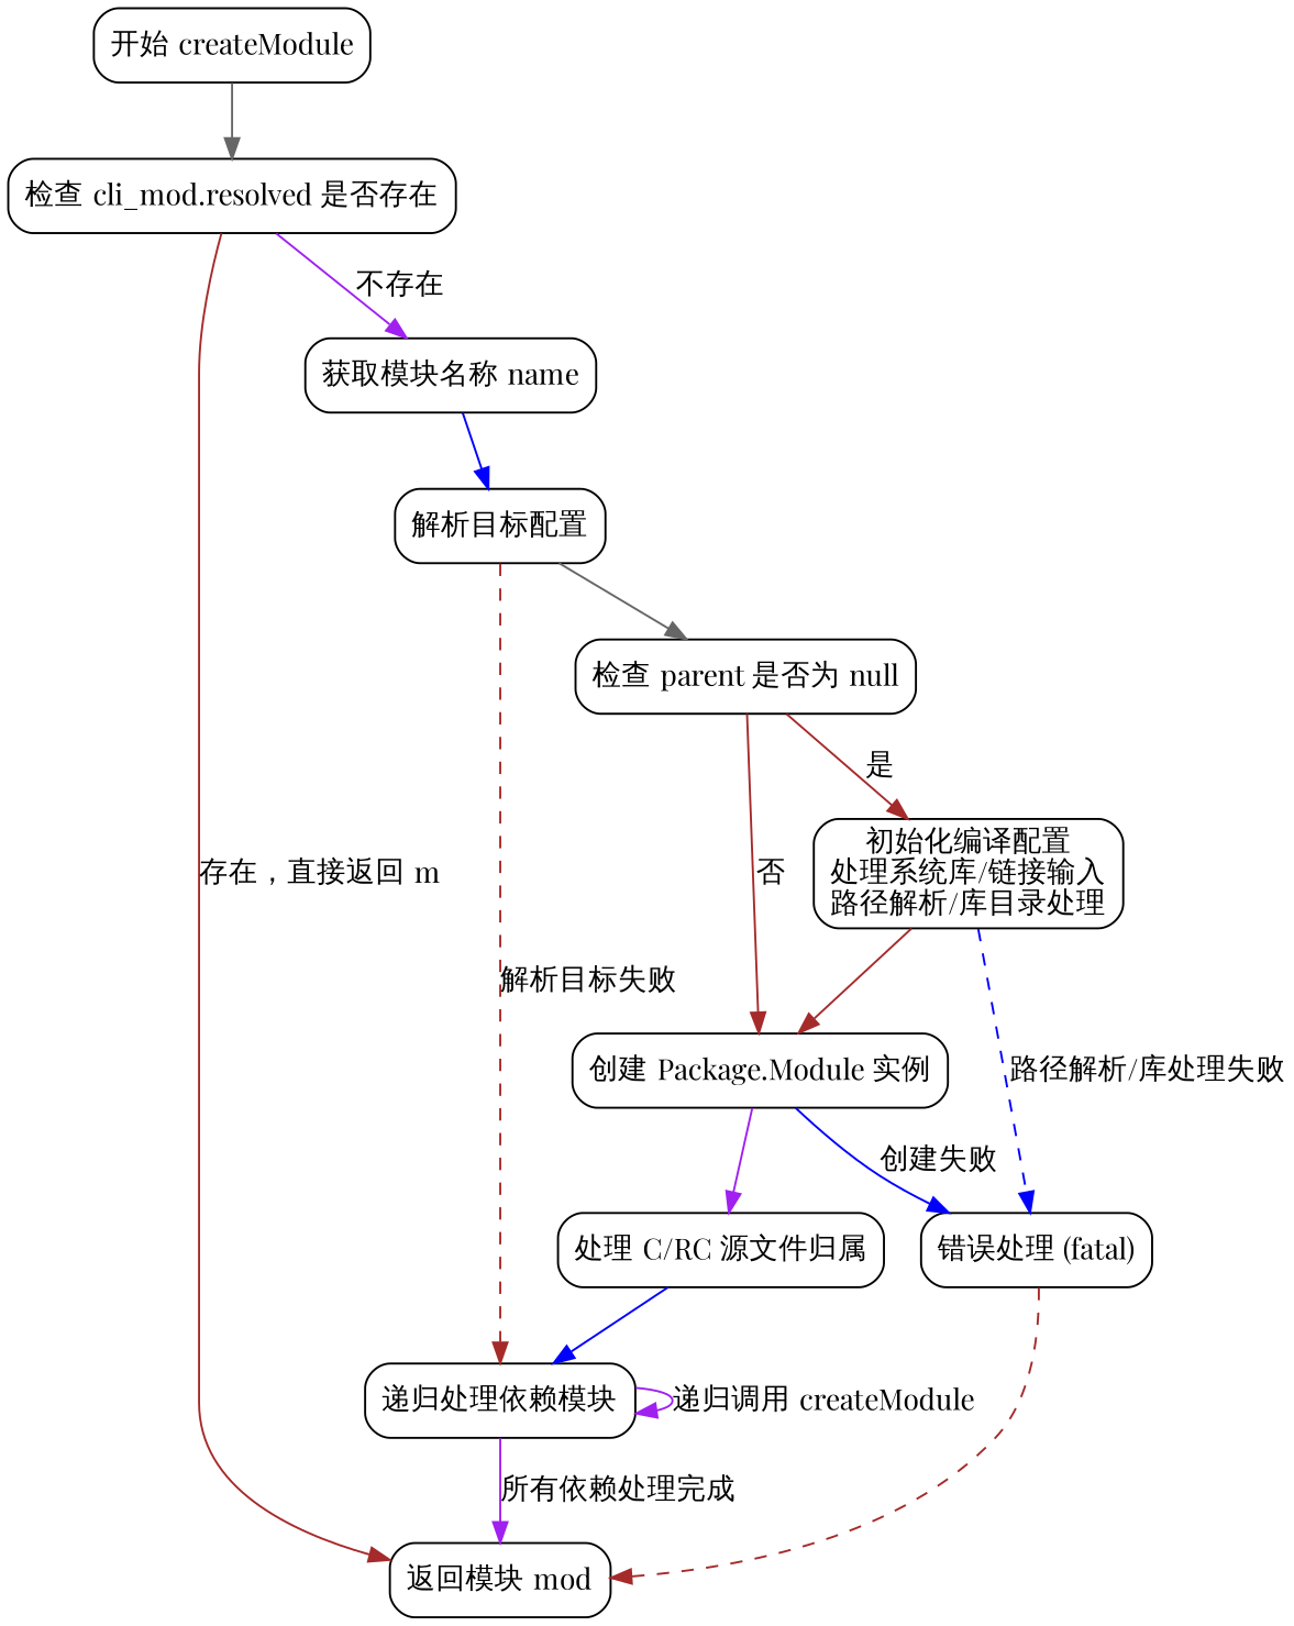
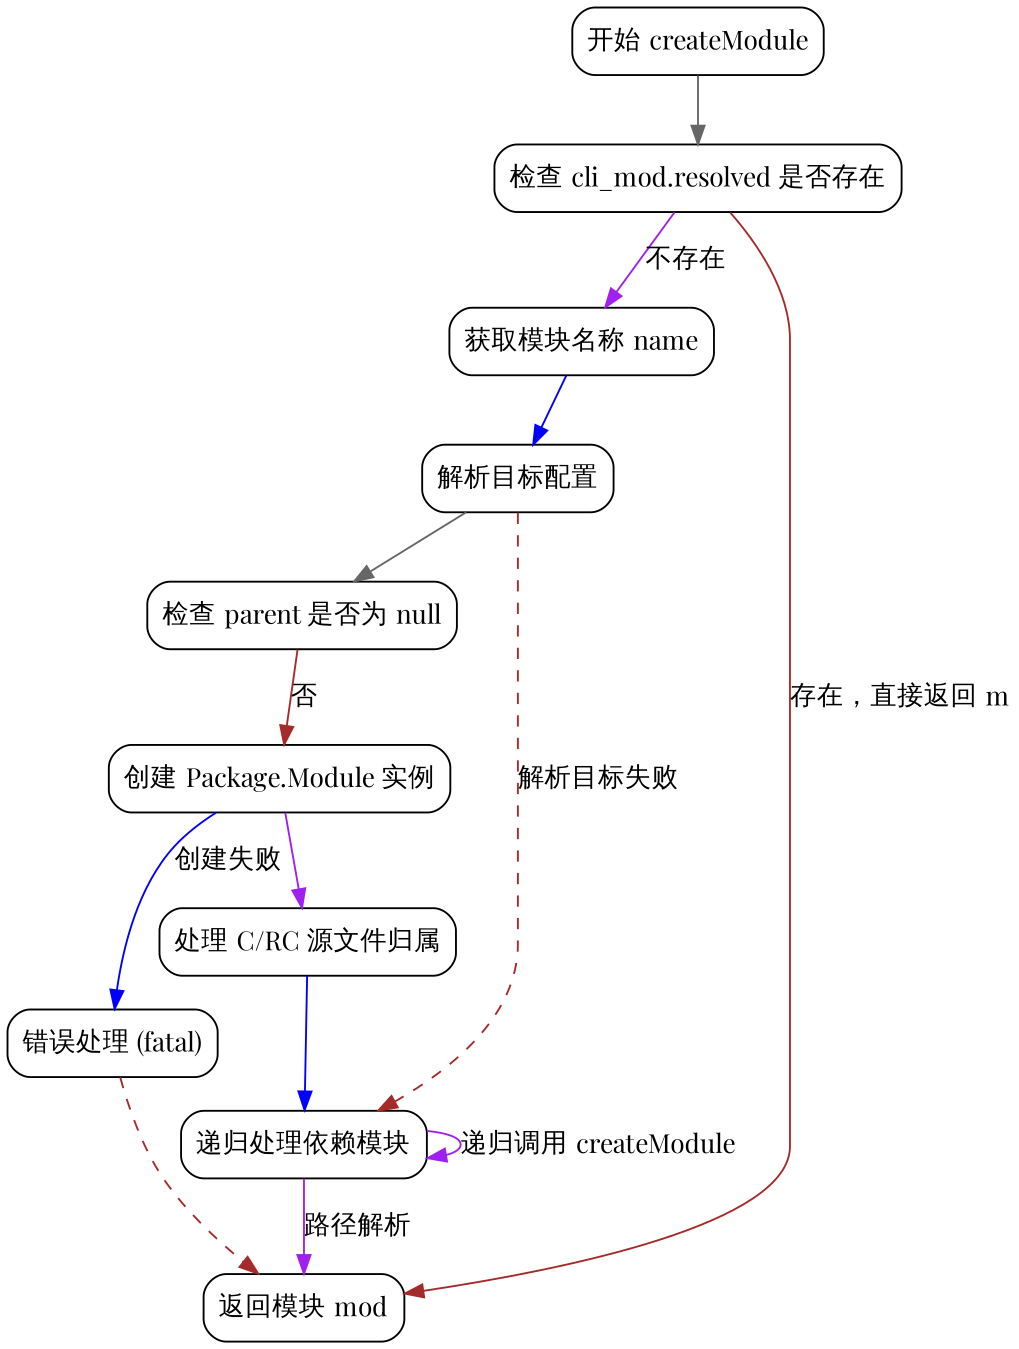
  digraph {
    fontname="Playfair Display"
    node [fontname="Playfair Display" shape=rectangle style=rounded]
    edge [color=brown fontname="Playfair Display"]
    n1 [label="开始 createModule"]
    n2 [label="检查 cli_mod.resolved 是否存在"]
    n3 [label="获取模块名称 name"]
    n4 [label="返回模块 mod"]
    n5 [label="解析目标配置"]
    n6 [label="检查 parent 是否为 null"]
    n7 [label="递归处理依赖模块"]
-   n8 [label="初始化编译配置\n处理系统库/链接输入\n路径解析/库目录处理"]
    n9 [label="创建 Package.Module 实例"]
    n10 [label="错误处理 (fatal)"]
    n11 [label="处理 C/RC 源文件归属"]
    n1 -> n2 [color=gray40]
    n2 -> n3 [color=purple label="不存在"]
    n2 -> n4 [label="存在，直接返回 m"]
    n3 -> n5 [color=blue]
    n5 -> n6 [color=gray40]
    n5 -> n7 [label="解析目标失败" style=dashed]
-   n6 -> n8 [label="是"]
    n6 -> n9 [label="否"]
-   n7 -> n4 [color=purple label="所有依赖处理完成"]
+   n7 -> n4 [color=purple label="路径解析"]
    n7 -> n7 [color=purple label="递归调用 createModule"]
-   n8 -> n9
-   n8 -> n10 [color=blue label="路径解析/库处理失败" style=dashed]
    n9 -> n10 [color=blue label="创建失败"]
    n9 -> n11 [color=purple]
    n10 -> n4 [style=dashed]
    n11 -> n7 [color=blue]
  }
